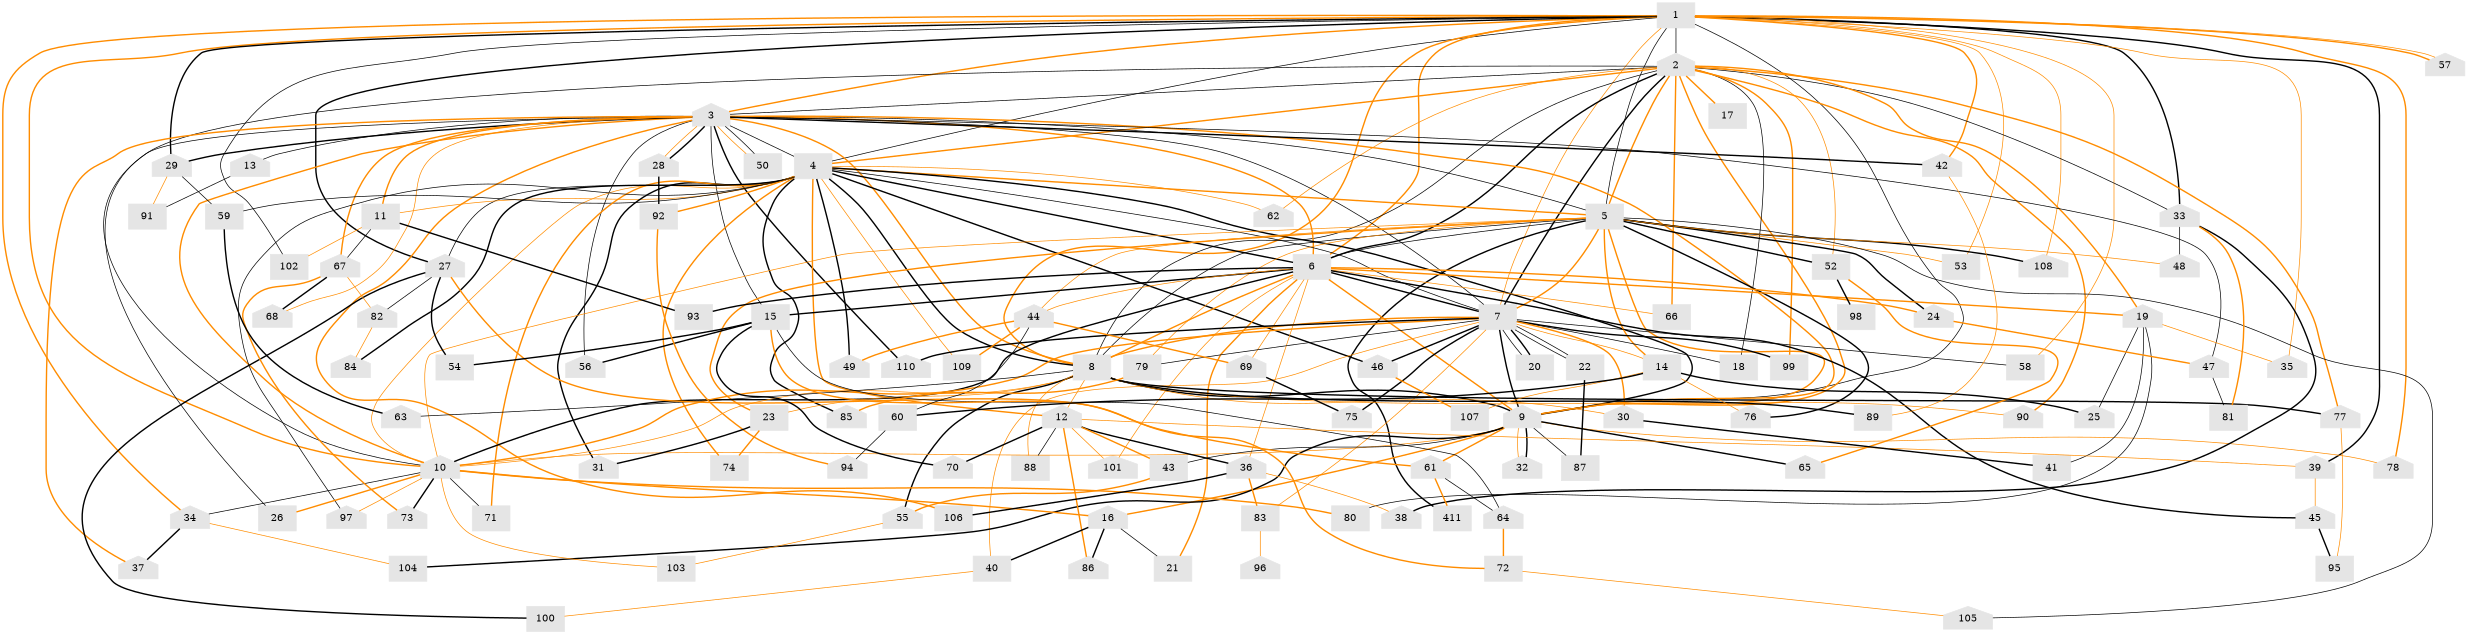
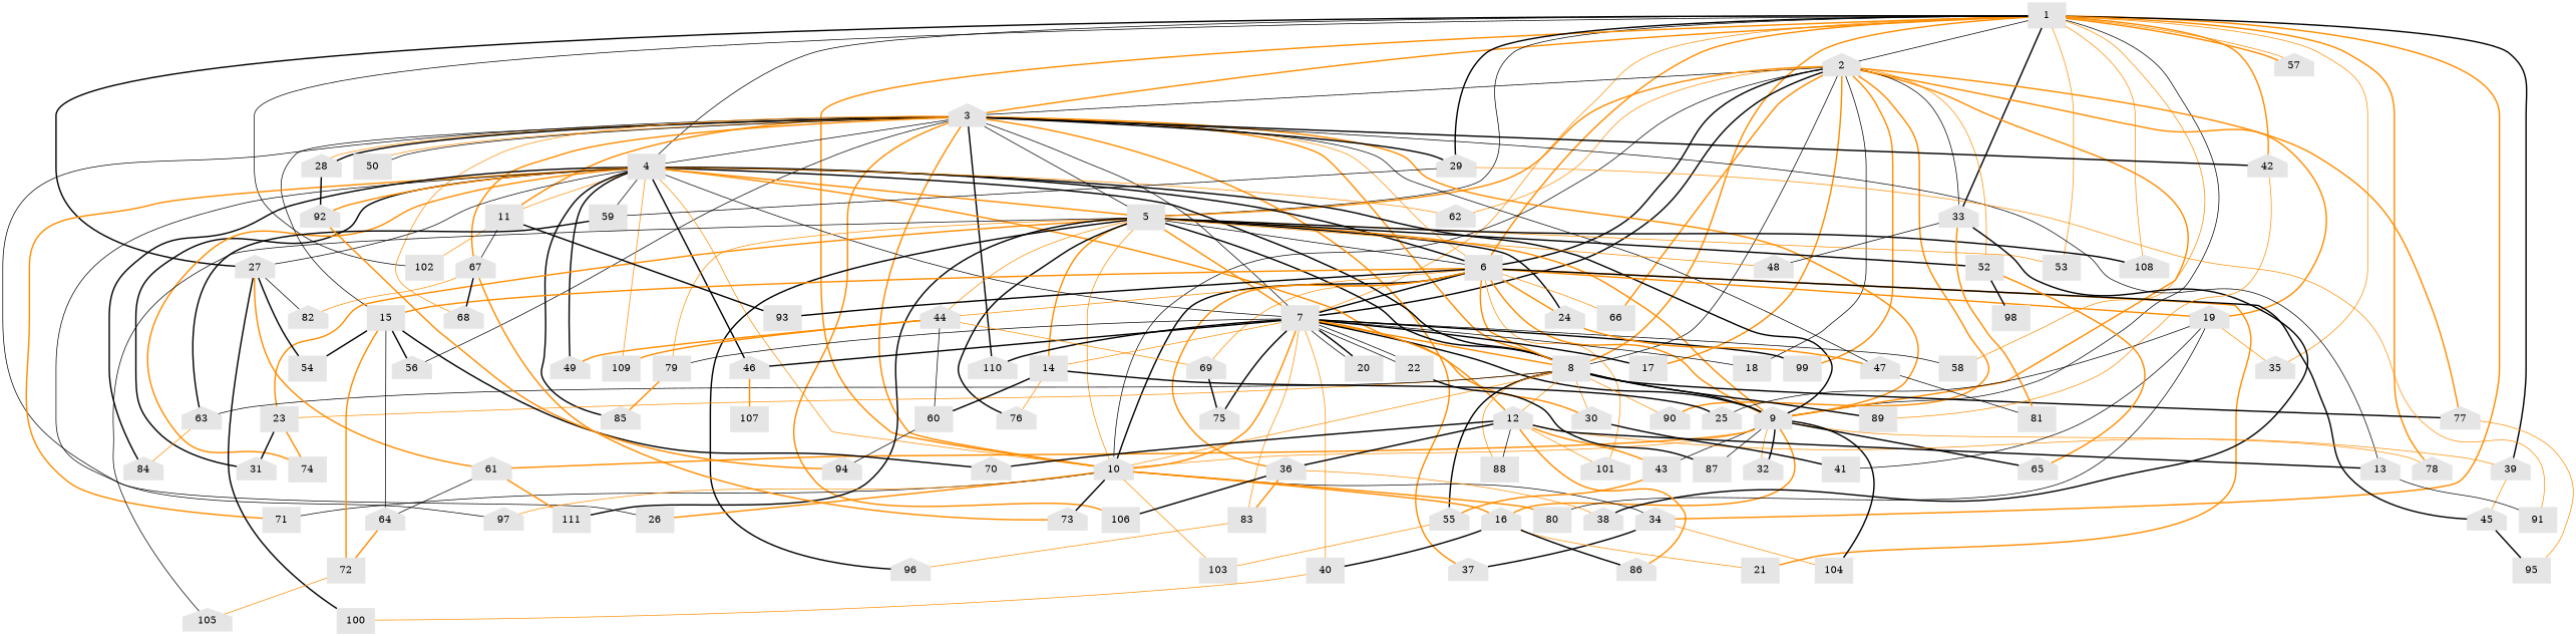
  graph {
    node [color=gray90 shape=house style=filled]
    edge [color=darkorange style=bold]
    1 [shape=box]
    2
    3
    4 [shape=box]
    5 [shape=box]
    6 [shape=box]
    7 [shape=box]
    8 [shape=box]
    9
    10
    27
    29
    33
    34
    35
    39
    42
    53 [shape=box]
    57
    58 [shape=box]
    78
    102 [shape=box]
    108
    17 [shape=box]
    18 [shape=box]
    19
    52 [shape=box]
    62
    66 [shape=box]
    77
    90
    99 [shape=box]
    11 [shape=box]
    13
    15 [shape=box]
    26 [shape=box]
    28
    37
    47
    50 [shape=box]
    56
    67
    68
    106 [shape=box]
    110
    12
    31
    46
    49
    59 [shape=box]
    71 [shape=box]
    74 [shape=box]
    84
    85
-   92 [shape=box]
+   92
    97
    109 [shape=box]
    14 [shape=box]
    23 [shape=box]
    24
    44
    48
    76
    79 [shape=box]
    96
    105
-   111 [shape=box label=411]
+   111 [shape=box]
    21 [shape=box]
    36
    45
    69
    93 [shape=box]
    101
    20 [shape=box]
    22 [shape=box]
    30
    40 [shape=box]
    75
    83 [shape=box]
    55
    63
    88 [shape=box]
    89 [shape=box]
    16
    32
    43 [shape=box]
    61
    65
    87 [shape=box]
    104 [shape=box]
    73
    80 [shape=box]
    103 [shape=box]
    54 [shape=box]
    82
    100 [shape=box]
    91 [shape=box]
    38
    81 [shape=box]
    25
    41 [shape=box]
    98 [shape=box]
    95 [shape=box]
    70
    64
    72 [shape=box]
    86
    107 [shape=box]
    94
    60 [shape=box]
    1 -- 2 [color=black style=solid]
    1 -- 3
    1 -- 4 [color=black style=solid]
    1 -- 5 [color=black style=solid]
    1 -- 6
    1 -- 7 [style=solid]
    1 -- 8
    1 -- 9 [color=black style=solid]
    1 -- 10
    1 -- 27 [color=black]
    1 -- 29 [color=black]
    1 -- 33 [color=black]
    1 -- 34
    1 -- 35 [style=solid]
    1 -- 39 [color=black]
    1 -- 42
    1 -- 53 [style=solid]
    1 -- 57
    1 -- 57 [style=solid]
    1 -- 58 [style=solid]
    1 -- 78
    1 -- 102 [color=black style=solid]
    1 -- 108 [style=solid]
    2 -- 3 [color=black style=solid]
-   2 -- 4
    2 -- 5
    2 -- 6 [color=black]
    2 -- 7 [color=black]
    2 -- 8 [color=black style=solid]
    2 -- 9
    2 -- 10 [color=black style=solid]
    2 -- 33 [color=black style=solid]
    2 -- 17
    2 -- 18 [color=black style=solid]
    2 -- 19
    2 -- 52 [style=solid]
    2 -- 62 [style=solid]
    2 -- 66
    2 -- 77
    2 -- 90
    2 -- 99
    3 -- 4 [color=black style=solid]
    3 -- 5 [color=black style=solid]
-   3 -- 6
+   3 -- 6 [style=solid]
    3 -- 7 [color=black style=solid]
    3 -- 8
    3 -- 9
    3 -- 10
    3 -- 29 [color=black]
    3 -- 42 [color=black]
    3 -- 11
    3 -- 13 [color=black style=solid]
    3 -- 15 [color=black style=solid]
    3 -- 26 [color=black style=solid]
    3 -- 28 [style=solid]
    3 -- 28 [color=black]
    3 -- 37
    3 -- 47 [color=black style=solid]
    3 -- 50 [style=solid]
    3 -- 50 [color=black style=solid]
    3 -- 56 [color=black style=solid]
    3 -- 67
    3 -- 68 [style=solid]
    3 -- 106
    3 -- 110 [color=black]
    4 -- 5
    4 -- 6 [color=black]
    4 -- 7 [color=black style=solid]
    4 -- 8 [color=black]
    4 -- 9 [color=black]
    4 -- 10 [style=solid]
    4 -- 27 [color=black style=solid]
    4 -- 62 [style=solid]
    4 -- 11 [style=solid]
    4 -- 12
    4 -- 31 [color=black]
    4 -- 46 [color=black]
    4 -- 49 [color=black]
    4 -- 59 [color=black style=solid]
    4 -- 71
    4 -- 74
    4 -- 84 [color=black]
    4 -- 85 [color=black]
    4 -- 92
    4 -- 97 [color=black style=solid]
    4 -- 109 [style=solid]
    5 -- 6 [color=black style=solid]
    5 -- 7
-   5 -- 8 [color=black style=solid]
+   5 -- 8 [color=black]
    5 -- 9
    5 -- 10 [style=solid]
    5 -- 53 [style=solid]
    5 -- 108 [color=black]
    5 -- 52 [color=black]
    5 -- 14
    5 -- 23
    5 -- 24 [color=black]
    5 -- 44 [style=solid]
    5 -- 48 [style=solid]
    5 -- 76 [color=black]
    5 -- 79 [style=solid]
+   5 -- 96 [color=black]
    5 -- 105 [color=black style=solid]
    5 -- 111 [color=black]
    6 -- 7 [color=black]
    6 -- 8
    6 -- 9
    6 -- 10 [color=black]
    6 -- 19
    6 -- 66 [style=solid]
-   6 -- 15 [color=black]
+   6 -- 15
    6 -- 24
    6 -- 44 [style=solid]
    6 -- 21
-   6 -- 36 [style=solid]
+   6 -- 36
    6 -- 45 [color=black]
    6 -- 69 [style=solid]
    6 -- 93 [color=black]
    6 -- 101 [style=solid]
    7 -- 8
    7 -- 9 [color=black]
    7 -- 10
    7 -- 58 [color=black style=solid]
+   7 -- 17 [color=black]
    7 -- 18 [color=black style=solid]
    7 -- 99 [color=black]
    7 -- 110 [color=black]
    7 -- 46 [color=black]
    7 -- 14 [style=solid]
    7 -- 79 [color=black style=solid]
    7 -- 20 [color=black style=solid]
    7 -- 20 [color=black]
    7 -- 22 [color=black style=solid]
    7 -- 22 [color=black style=solid]
    7 -- 30
    7 -- 40 [style=solid]
    7 -- 75 [color=black]
    7 -- 83 [style=solid]
    8 -- 9 [color=black]
    8 -- 10 [style=solid]
    8 -- 77 [color=black]
    8 -- 90 [style=solid]
    8 -- 12 [style=solid]
    8 -- 23 [style=solid]
    8 -- 30 [style=solid]
    8 -- 55 [color=black]
    8 -- 63 [color=black style=solid]
    8 -- 88 [style=solid]
    8 -- 89 [color=black]
    9 -- 10 [style=solid]
    9 -- 78 [style=solid]
    9 -- 16
    9 -- 32 [style=solid]
    9 -- 32 [color=black]
    9 -- 43 [color=black style=solid]
    9 -- 61
    9 -- 65 [color=black]
    9 -- 87 [color=black style=solid]
    9 -- 104 [color=black]
    10 -- 34 [color=black style=solid]
    10 -- 26
    10 -- 71 [color=black style=solid]
    10 -- 97 [style=solid]
    10 -- 16
    10 -- 73 [color=black]
    10 -- 80
    10 -- 103 [style=solid]
    27 -- 61
    27 -- 54 [color=black]
    27 -- 82 [color=black style=solid]
    27 -- 100 [color=black]
    29 -- 59 [color=black style=solid]
    29 -- 91 [style=solid]
    33 -- 48 [color=black style=solid]
    33 -- 38 [color=black]
    33 -- 81
    34 -- 37 [color=black]
    34 -- 104 [style=solid]
    39 -- 45 [style=solid]
    42 -- 89 [style=solid]
    19 -- 35 [style=solid]
    19 -- 80 [color=black style=solid]
    19 -- 25 [color=black style=solid]
    19 -- 41 [color=black style=solid]
    52 -- 65
    52 -- 98 [color=black]
    77 -- 95 [style=solid]
    11 -- 102 [style=solid]
    11 -- 67 [color=black style=solid]
    11 -- 93 [color=black]
    13 -- 91 [color=black style=solid]
    15 -- 56 [color=black]
    15 -- 54 [color=black]
    15 -- 70 [color=black]
    15 -- 64 [color=black style=solid]
    15 -- 72
    28 -- 92 [color=black]
    47 -- 81 [color=black style=solid]
    67 -- 68 [color=black]
    67 -- 73
    67 -- 82 [style=solid]
    12 -- 39 [style=solid]
+   12 -- 13 [color=black]
    12 -- 36 [color=black]
    12 -- 101 [style=solid]
    12 -- 88 [color=black style=solid]
    12 -- 43
    12 -- 70 [color=black]
    12 -- 86
    46 -- 107
    59 -- 63 [color=black]
    92 -- 94
    14 -- 76 [style=solid]
    14 -- 25 [color=black]
-   14 -- 107 [style=solid]
    14 -- 60 [color=black]
    23 -- 31 [color=black]
    23 -- 74
    24 -- 47
    44 -- 49
    44 -- 109
-   44 -- 69
+   44 -- 69 [style=solid]
    44 -- 60 [color=black style=solid]
    79 -- 85
    36 -- 106 [color=black]
    36 -- 83
    36 -- 38 [style=solid]
    45 -- 95 [color=black]
    69 -- 75 [color=black]
    22 -- 87 [color=black]
    30 -- 41 [color=black]
    40 -- 100 [style=solid]
    83 -- 96 [style=solid]
    55 -- 103 [style=solid]
-   82 -- 84 [style=solid]
-   16 -- 21 [color=black style=solid]
+   63 -- 84 [style=solid]
+   16 -- 21 [style=solid]
    16 -- 40 [color=black]
    16 -- 86 [color=black]
    43 -- 55
    61 -- 111
    61 -- 64 [color=black style=solid]
    64 -- 72
    72 -- 105 [style=solid]
    60 -- 94 [color=black style=solid]
  }
